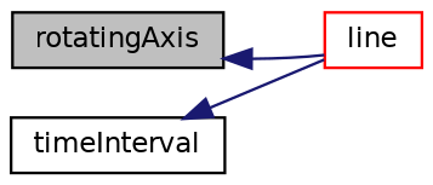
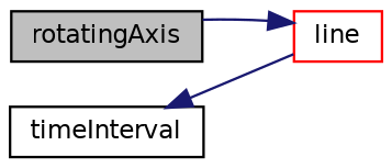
  digraph {
    rankdir=LR
    node [color=black fillcolor=white fontname=Helvetica fontsize=10 shape=record style=filled]
    edge [color=midnightblue dir=back fontname=Helvetica fontsize=10 labelfontname=Helvetica labelfontsize=10 style=solid]
    n1 [fillcolor=grey75 fontcolor=black height=0.2 label=rotatingAxis width=0.4]
    n2 [height=0.2 label=timeInterval width=0.4]
    n3 [color=red height=0.2 label=line width=0.4]
    n2 -> n3
-   n1 -> n3
+   n3 -> n1
  }
